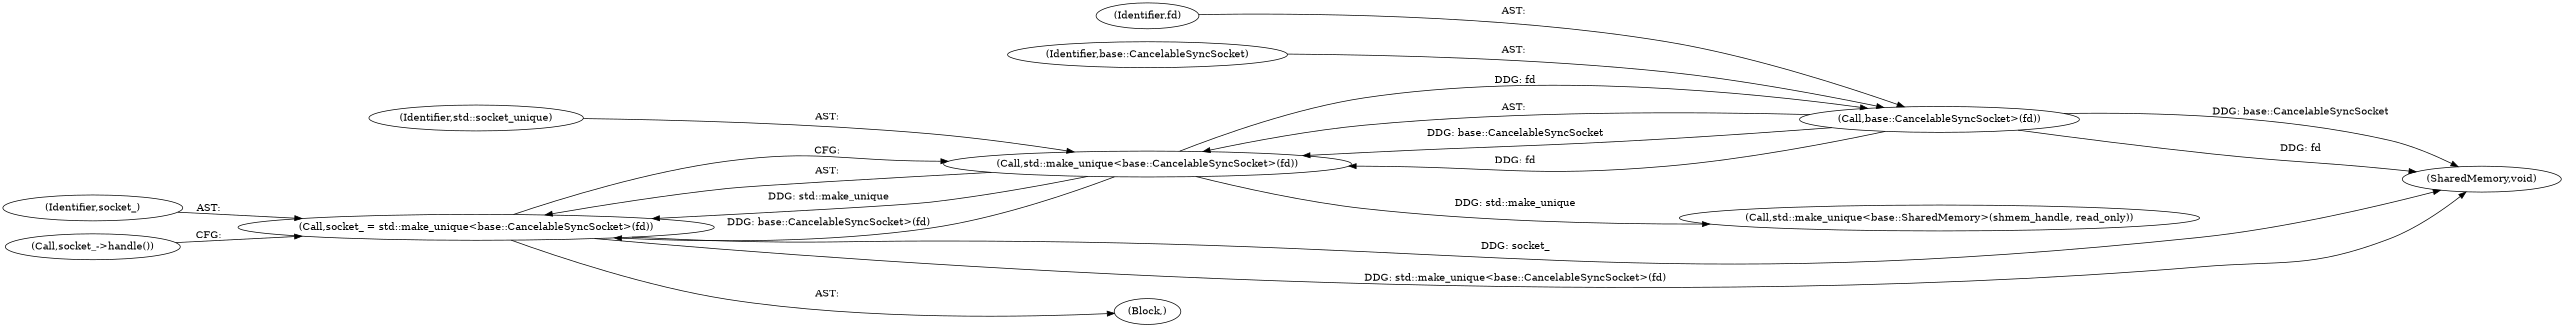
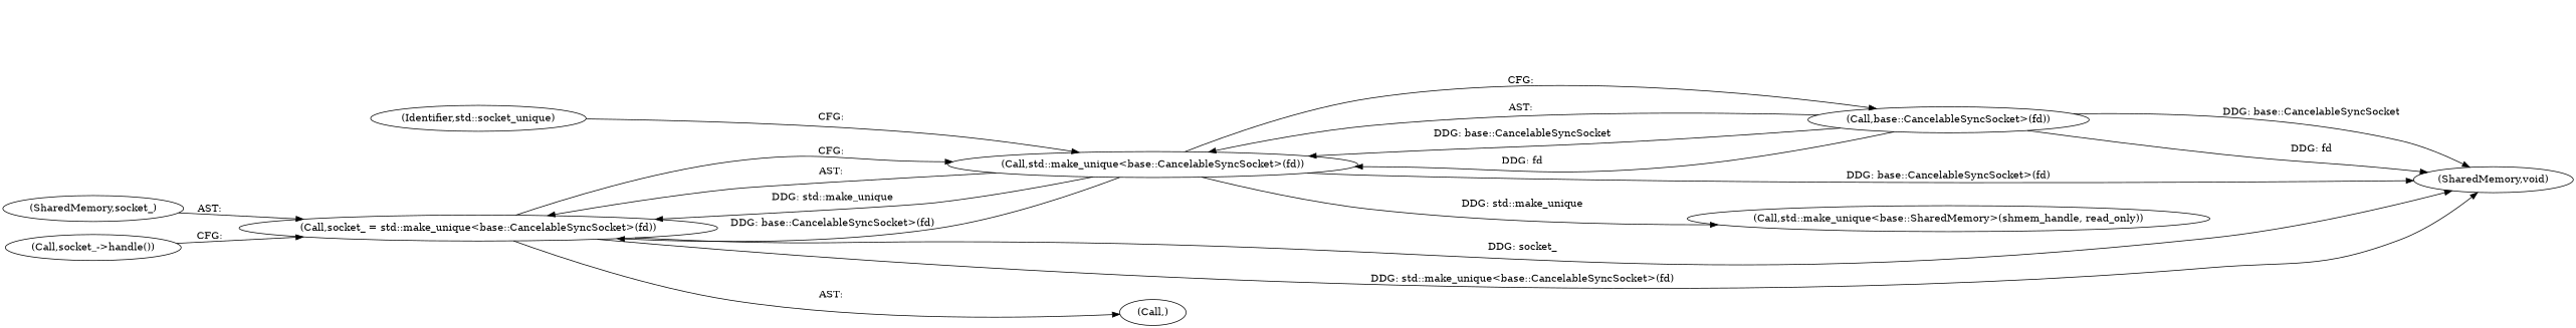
  digraph {
    rankdir=LR
    n1 [label="(Call,socket_ = std::make_unique<base::CancelableSyncSocket>(fd))"]
    n2 [label="(Call,std::make_unique<base::CancelableSyncSocket>(fd))"]
    n3 [label="(SharedMemory,void)"]
-   n4 [label="(Block,)"]
+   n4 [label="(Call,)"]
    n5 [label="(Call,base::CancelableSyncSocket>(fd))"]
    n6 [label="(Call,std::make_unique<base::SharedMemory>(shmem_handle, read_only))"]
-   n7 [label="(Identifier,fd)"]
-   n8 [label="(Identifier,socket_)"]
+   n8 [label="(SharedMemory,socket_)"]
    n9 [label="(Identifier,std::socket_unique)"]
    n10 [label="(Call,socket_->handle())"]
-   n11 [label="(Identifier,base::CancelableSyncSocket)"]
    n1 -> n2 [label="CFG: "]
    n1 -> n3 [label="DDG: socket_"]
    n1 -> n3 [label="DDG: std::make_unique<base::CancelableSyncSocket>(fd)"]
    n1 -> n4 [label="AST: "]
    n2 -> n1 [label="AST: "]
    n2 -> n1 [label="DDG: std::make_unique"]
    n2 -> n1 [label="DDG: base::CancelableSyncSocket>(fd)"]
-   n2 -> n5 [label="DDG: fd"]
+   n2 -> n3 [label="DDG: base::CancelableSyncSocket>(fd)"]
+   n2 -> n5 [label="CFG: "]
    n2 -> n6 [label="DDG: std::make_unique"]
    n5 -> n2 [label="AST: "]
    n5 -> n2 [label="DDG: base::CancelableSyncSocket"]
    n5 -> n2 [label="DDG: fd"]
    n5 -> n3 [label="DDG: base::CancelableSyncSocket"]
    n5 -> n3 [label="DDG: fd"]
-   n7 -> n5 [label="AST: "]
    n8 -> n1 [label="AST: "]
-   n9 -> n2 [label="AST: "]
+   n9 -> n2 [label="CFG: "]
    n10 -> n1 [label="CFG: "]
-   n11 -> n5 [label="AST: "]
  }
